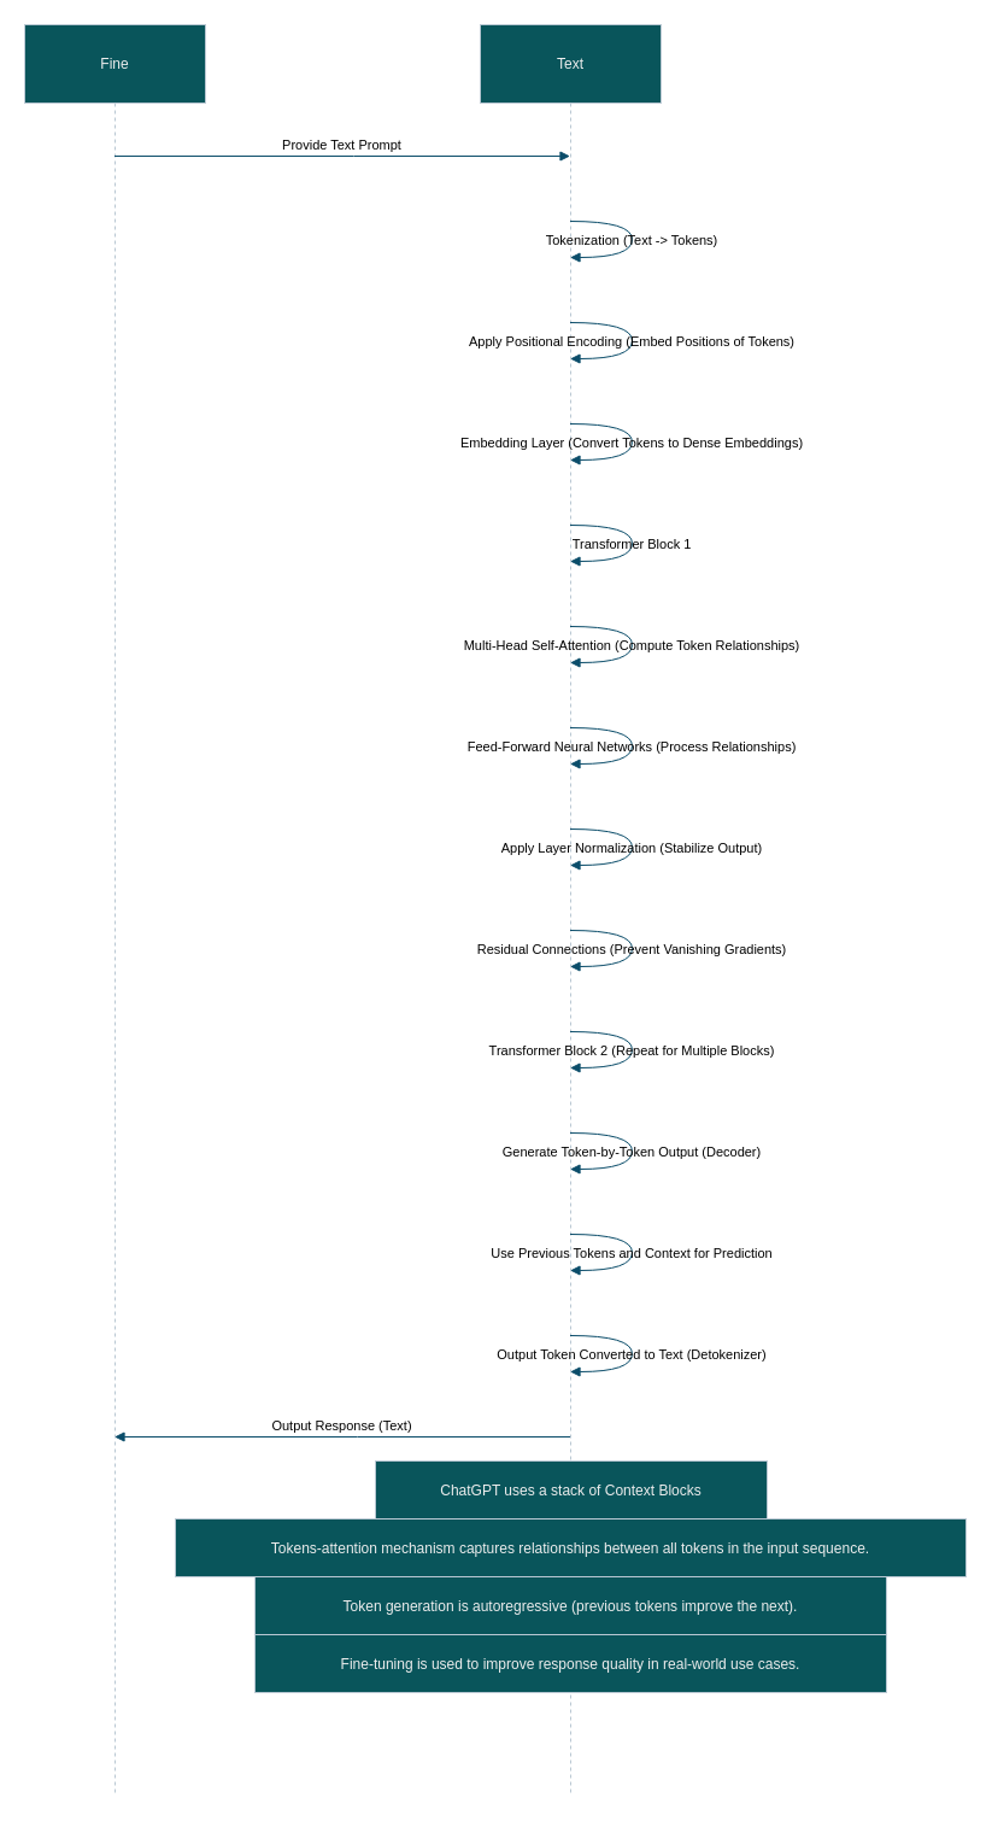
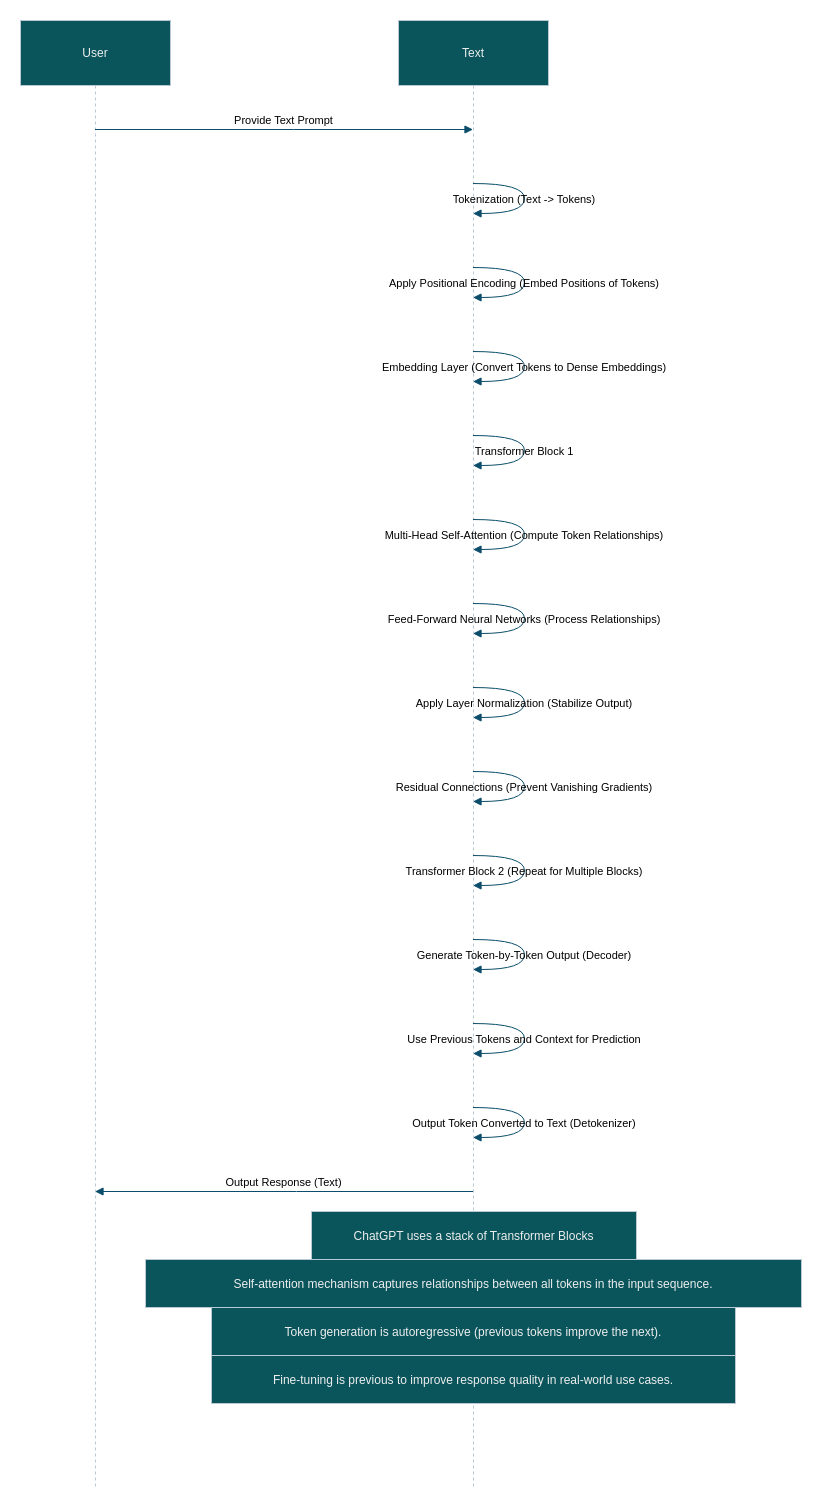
  <mxCell id="0" />
  <mxCell id="1" parent="0" />
- <mxCell id="2" value="Fine" style="shape=umlLifeline;perimeter=lifelinePerimeter;whiteSpace=wrap;container=1;dropTarget=0;collapsible=0;recursiveResize=0;outlineConnect=0;portConstraint=eastwest;newEdgeStyle={&quot;edgeStyle&quot;:&quot;elbowEdgeStyle&quot;,&quot;elbow&quot;:&quot;vertical&quot;,&quot;curved&quot;:0,&quot;rounded&quot;:0};size=65;labelBackgroundColor=none;fillColor=#09555B;strokeColor=#BAC8D3;fontColor=#EEEEEE;" vertex="1" parent="1"><mxGeometry x="20" y="20" width="150" height="1468" as="geometry" /></mxCell>
+ <mxCell id="2" value="User" style="shape=umlLifeline;perimeter=lifelinePerimeter;whiteSpace=wrap;container=1;dropTarget=0;collapsible=0;recursiveResize=0;outlineConnect=0;portConstraint=eastwest;newEdgeStyle={&quot;edgeStyle&quot;:&quot;elbowEdgeStyle&quot;,&quot;elbow&quot;:&quot;vertical&quot;,&quot;curved&quot;:0,&quot;rounded&quot;:0};size=65;labelBackgroundColor=none;fillColor=#09555B;strokeColor=#BAC8D3;fontColor=#EEEEEE;" vertex="1" parent="1"><mxGeometry x="20" y="20" width="150" height="1468" as="geometry" /></mxCell>
  <mxCell id="3" value="Text" style="shape=umlLifeline;perimeter=lifelinePerimeter;whiteSpace=wrap;container=1;dropTarget=0;collapsible=0;recursiveResize=0;outlineConnect=0;portConstraint=eastwest;newEdgeStyle={&quot;edgeStyle&quot;:&quot;elbowEdgeStyle&quot;,&quot;elbow&quot;:&quot;vertical&quot;,&quot;curved&quot;:0,&quot;rounded&quot;:0};size=65;labelBackgroundColor=none;fillColor=#09555B;strokeColor=#BAC8D3;fontColor=#EEEEEE;" vertex="1" parent="1"><mxGeometry x="398" y="20" width="150" height="1468" as="geometry" /></mxCell>
  <mxCell id="4" value="Provide Text Prompt" style="verticalAlign=bottom;edgeStyle=elbowEdgeStyle;elbow=vertical;curved=0;rounded=0;endArrow=block;labelBackgroundColor=none;strokeColor=#0B4D6A;fontColor=default;" edge="1" parent="1" source="2" target="3"><mxGeometry relative="1" as="geometry"><Array as="points"><mxPoint x="293" y="129" /></Array></mxGeometry></mxCell>
  <mxCell id="5" value="Tokenization (Text -&gt; Tokens)" style="curved=1;endArrow=block;rounded=0;labelBackgroundColor=none;strokeColor=#0B4D6A;fontColor=default;" edge="1" parent="1" source="3" target="3"><mxGeometry relative="1" as="geometry"><Array as="points"><mxPoint x="524" y="183" /><mxPoint x="524" y="213" /></Array></mxGeometry></mxCell>
  <mxCell id="6" value="Apply Positional Encoding (Embed Positions of Tokens)" style="curved=1;endArrow=block;rounded=0;labelBackgroundColor=none;strokeColor=#0B4D6A;fontColor=default;" edge="1" parent="1" source="3" target="3"><mxGeometry relative="1" as="geometry"><Array as="points"><mxPoint x="524" y="267" /><mxPoint x="524" y="297" /></Array></mxGeometry></mxCell>
  <mxCell id="7" value="Embedding Layer (Convert Tokens to Dense Embeddings)" style="curved=1;endArrow=block;rounded=0;labelBackgroundColor=none;strokeColor=#0B4D6A;fontColor=default;" edge="1" parent="1" source="3" target="3"><mxGeometry relative="1" as="geometry"><Array as="points"><mxPoint x="524" y="351" /><mxPoint x="524" y="381" /></Array></mxGeometry></mxCell>
  <mxCell id="8" value="Transformer Block 1" style="curved=1;endArrow=block;rounded=0;labelBackgroundColor=none;strokeColor=#0B4D6A;fontColor=default;" edge="1" parent="1" source="3" target="3"><mxGeometry relative="1" as="geometry"><Array as="points"><mxPoint x="524" y="435" /><mxPoint x="524" y="465" /></Array></mxGeometry></mxCell>
  <mxCell id="9" value="Multi-Head Self-Attention (Compute Token Relationships)" style="curved=1;endArrow=block;rounded=0;labelBackgroundColor=none;strokeColor=#0B4D6A;fontColor=default;" edge="1" parent="1" source="3" target="3"><mxGeometry relative="1" as="geometry"><Array as="points"><mxPoint x="524" y="519" /><mxPoint x="524" y="549" /></Array></mxGeometry></mxCell>
  <mxCell id="10" value="Feed-Forward Neural Networks (Process Relationships)" style="curved=1;endArrow=block;rounded=0;labelBackgroundColor=none;strokeColor=#0B4D6A;fontColor=default;" edge="1" parent="1" source="3" target="3"><mxGeometry relative="1" as="geometry"><Array as="points"><mxPoint x="524" y="603" /><mxPoint x="524" y="633" /></Array></mxGeometry></mxCell>
  <mxCell id="11" value="Apply Layer Normalization (Stabilize Output)" style="curved=1;endArrow=block;rounded=0;labelBackgroundColor=none;strokeColor=#0B4D6A;fontColor=default;" edge="1" parent="1" source="3" target="3"><mxGeometry relative="1" as="geometry"><Array as="points"><mxPoint x="524" y="687" /><mxPoint x="524" y="717" /></Array></mxGeometry></mxCell>
  <mxCell id="12" value="Residual Connections (Prevent Vanishing Gradients)" style="curved=1;endArrow=block;rounded=0;labelBackgroundColor=none;strokeColor=#0B4D6A;fontColor=default;" edge="1" parent="1" source="3" target="3"><mxGeometry relative="1" as="geometry"><Array as="points"><mxPoint x="524" y="771" /><mxPoint x="524" y="801" /></Array></mxGeometry></mxCell>
  <mxCell id="13" value="Transformer Block 2 (Repeat for Multiple Blocks)" style="curved=1;endArrow=block;rounded=0;labelBackgroundColor=none;strokeColor=#0B4D6A;fontColor=default;" edge="1" parent="1" source="3" target="3"><mxGeometry relative="1" as="geometry"><Array as="points"><mxPoint x="524" y="855" /><mxPoint x="524" y="885" /></Array></mxGeometry></mxCell>
  <mxCell id="14" value="Generate Token-by-Token Output (Decoder)" style="curved=1;endArrow=block;rounded=0;labelBackgroundColor=none;strokeColor=#0B4D6A;fontColor=default;" edge="1" parent="1" source="3" target="3"><mxGeometry relative="1" as="geometry"><Array as="points"><mxPoint x="524" y="939" /><mxPoint x="524" y="969" /></Array></mxGeometry></mxCell>
  <mxCell id="15" value="Use Previous Tokens and Context for Prediction" style="curved=1;endArrow=block;rounded=0;labelBackgroundColor=none;strokeColor=#0B4D6A;fontColor=default;" edge="1" parent="1" source="3" target="3"><mxGeometry relative="1" as="geometry"><Array as="points"><mxPoint x="524" y="1023" /><mxPoint x="524" y="1053" /></Array></mxGeometry></mxCell>
  <mxCell id="16" value="Output Token Converted to Text (Detokenizer)" style="curved=1;endArrow=block;rounded=0;labelBackgroundColor=none;strokeColor=#0B4D6A;fontColor=default;" edge="1" parent="1" source="3" target="3"><mxGeometry relative="1" as="geometry"><Array as="points"><mxPoint x="524" y="1107" /><mxPoint x="524" y="1137" /></Array></mxGeometry></mxCell>
  <mxCell id="17" value="Output Response (Text)" style="verticalAlign=bottom;edgeStyle=elbowEdgeStyle;elbow=vertical;curved=0;rounded=0;endArrow=block;labelBackgroundColor=none;strokeColor=#0B4D6A;fontColor=default;" edge="1" parent="1" source="3" target="2"><mxGeometry relative="1" as="geometry"><Array as="points"><mxPoint x="296" y="1191" /></Array></mxGeometry></mxCell>
- <mxCell id="18" value="ChatGPT uses a stack of Context Blocks" style="fillColor=#09555B;strokeColor=#BAC8D3;labelBackgroundColor=none;fontColor=#EEEEEE;" vertex="1" parent="1"><mxGeometry x="311" y="1211" width="325" height="48" as="geometry" /></mxCell>
- <mxCell id="19" value="Tokens-attention mechanism captures relationships between all tokens in the input sequence." style="fillColor=#09555B;strokeColor=#BAC8D3;labelBackgroundColor=none;fontColor=#EEEEEE;" vertex="1" parent="1"><mxGeometry x="145" y="1259" width="656" height="48" as="geometry" /></mxCell>
+ <mxCell id="18" value="ChatGPT uses a stack of Transformer Blocks" style="fillColor=#09555B;strokeColor=#BAC8D3;labelBackgroundColor=none;fontColor=#EEEEEE;" vertex="1" parent="1"><mxGeometry x="311" y="1211" width="325" height="48" as="geometry" /></mxCell>
+ <mxCell id="19" value="Self-attention mechanism captures relationships between all tokens in the input sequence." style="fillColor=#09555B;strokeColor=#BAC8D3;labelBackgroundColor=none;fontColor=#EEEEEE;" vertex="1" parent="1"><mxGeometry x="145" y="1259" width="656" height="48" as="geometry" /></mxCell>
  <mxCell id="20" value="Token generation is autoregressive (previous tokens improve the next)." style="fillColor=#09555B;strokeColor=#BAC8D3;labelBackgroundColor=none;fontColor=#EEEEEE;" vertex="1" parent="1"><mxGeometry x="211" y="1307" width="524" height="48" as="geometry" /></mxCell>
- <mxCell id="21" value="Fine-tuning is used to improve response quality in real-world use cases." style="fillColor=#09555B;strokeColor=#BAC8D3;labelBackgroundColor=none;fontColor=#EEEEEE;" vertex="1" parent="1"><mxGeometry x="211" y="1355" width="524" height="48" as="geometry" /></mxCell>
+ <mxCell id="21" value="Fine-tuning is previous to improve response quality in real-world use cases." style="fillColor=#09555B;strokeColor=#BAC8D3;labelBackgroundColor=none;fontColor=#EEEEEE;" vertex="1" parent="1"><mxGeometry x="211" y="1355" width="524" height="48" as="geometry" /></mxCell>
